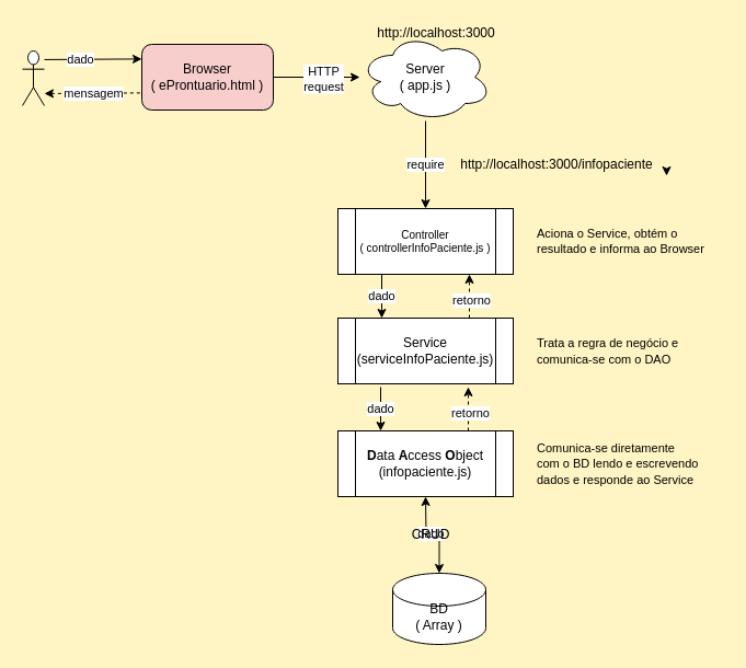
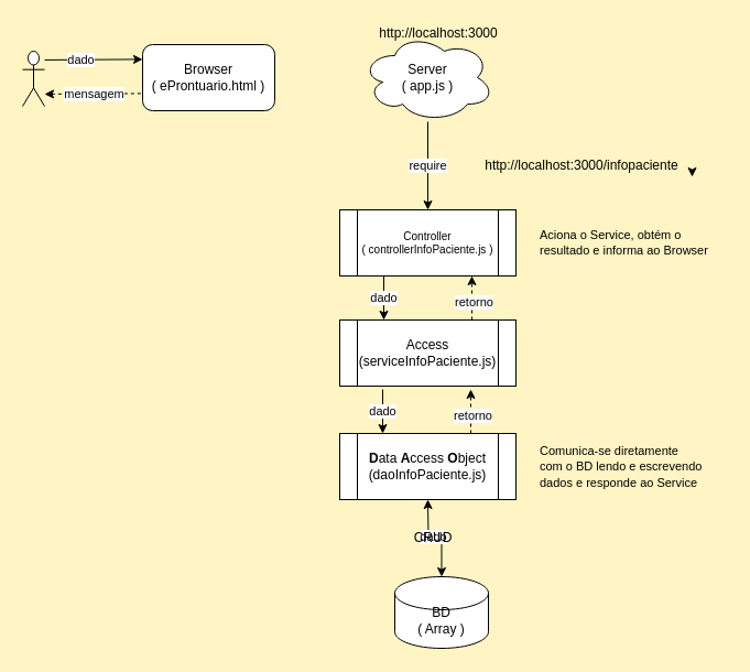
  <mxCell id="0" />
  <mxCell id="1" parent="0" />
  <mxCell id="2" value="" style="edgeStyle=none;rounded=0;orthogonalLoop=1;jettySize=auto;html=1;startArrow=none;startFill=0;endArrow=classic;endFill=1;" parent="1" edge="1"><mxGeometry relative="1" as="geometry"><mxPoint x="40" y="53.937" as="sourcePoint" /><mxPoint x="129" y="53.377" as="targetPoint" /></mxGeometry></mxCell>
  <mxCell id="3" value="dado" style="edgeLabel;html=1;align=center;verticalAlign=middle;resizable=0;points=[];" parent="2" vertex="1" connectable="0"><mxGeometry x="-0.259" relative="1" as="geometry"><mxPoint as="offset" /></mxGeometry></mxCell>
  <mxCell id="4" value="mensagem" style="edgeStyle=none;rounded=0;orthogonalLoop=1;jettySize=auto;html=1;startArrow=classic;startFill=1;endArrow=none;endFill=0;dashed=1;" parent="1" edge="1"><mxGeometry relative="1" as="geometry"><mxPoint x="40" y="84.937" as="sourcePoint" /><mxPoint x="129" y="84.377" as="targetPoint" /></mxGeometry></mxCell>
  <mxCell id="5" value="" style="shape=umlActor;verticalLabelPosition=bottom;verticalAlign=top;html=1;outlineConnect=0;" parent="1" vertex="1"><mxGeometry x="20" y="46" width="20" height="50" as="geometry" /></mxCell>
  <mxCell id="6" value="&lt;div&gt;Server&lt;br&gt;&lt;/div&gt;&lt;div&gt;( app.js )&lt;br&gt;&lt;/div&gt;" style="ellipse;shape=cloud;whiteSpace=wrap;html=1;" parent="1" vertex="1"><mxGeometry x="328" y="30" width="120" height="80" as="geometry" /></mxCell>
- <mxCell id="7" value="" style="edgeStyle=orthogonalEdgeStyle;rounded=0;orthogonalLoop=1;jettySize=auto;html=1;startArrow=none;startFill=0;" parent="1" source="9" target="6" edge="1"><mxGeometry relative="1" as="geometry" /></mxCell>
- <mxCell id="8" value="&lt;div&gt;HTTP &lt;br&gt;&lt;/div&gt;&lt;div&gt;request&lt;/div&gt;" style="edgeLabel;html=1;align=center;verticalAlign=middle;resizable=0;points=[];" parent="7" vertex="1" connectable="0"><mxGeometry x="0.143" y="-1" relative="1" as="geometry"><mxPoint as="offset" /></mxGeometry></mxCell>
- <mxCell id="9" value="&lt;div&gt;Browser&lt;/div&gt;&lt;div&gt;( eProntuario.html )&lt;br&gt;&lt;/div&gt;" style="rounded=1;whiteSpace=wrap;html=1;fillColor=#f8cecc;" parent="1" vertex="1"><mxGeometry x="129" y="40" width="120" height="60" as="geometry" /></mxCell>
+ <mxCell id="9" value="&lt;div&gt;Browser&lt;/div&gt;&lt;div&gt;( eProntuario.html )&lt;br&gt;&lt;/div&gt;" style="rounded=1;whiteSpace=wrap;html=1;" parent="1" vertex="1"><mxGeometry x="129" y="40" width="120" height="60" as="geometry" /></mxCell>
  <mxCell id="10" value="require" style="rounded=0;orthogonalLoop=1;jettySize=auto;html=1;startArrow=classic;startFill=1;endArrow=none;endFill=0;" parent="1" source="11" edge="1"><mxGeometry relative="1" as="geometry"><mxPoint x="388" y="110" as="targetPoint" /><Array as="points" /></mxGeometry></mxCell>
  <mxCell id="11" value="&lt;p style=&quot;line-height: 120%&quot;&gt;&lt;/p&gt;&lt;div style=&quot;font-size: 10px&quot;&gt;&lt;font style=&quot;font-size: 10px&quot;&gt;Controller&lt;/font&gt;&lt;/div&gt;&lt;div style=&quot;font-size: 10px&quot;&gt;&lt;font style=&quot;font-size: 10px&quot;&gt;( controllerInfoPaciente.js )&lt;/font&gt;&lt;br&gt;&lt;/div&gt;&lt;p&gt;&lt;/p&gt;" style="shape=process;whiteSpace=wrap;html=1;backgroundOutline=1;" parent="1" vertex="1"><mxGeometry x="308" y="190" width="160" height="60" as="geometry" /></mxCell>
  <mxCell id="12" value="" style="edgeStyle=orthogonalEdgeStyle;rounded=0;orthogonalLoop=1;jettySize=auto;html=1;horizontal=1;verticalAlign=bottom;startArrow=classic;startFill=1;" parent="1" target="15" edge="1"><mxGeometry relative="1" as="geometry"><mxPoint x="388" y="453" as="sourcePoint" /></mxGeometry></mxCell>
  <mxCell id="13" value="dado" style="edgeLabel;html=1;align=center;verticalAlign=middle;resizable=0;points=[];" parent="12" vertex="1" connectable="0"><mxGeometry x="-0.02" y="2" relative="1" as="geometry"><mxPoint as="offset" /></mxGeometry></mxCell>
- <mxCell id="14" value="&lt;div&gt;Service&lt;/div&gt;&lt;div&gt;(serviceInfoPaciente.js)&lt;br&gt;&lt;/div&gt;" style="shape=process;whiteSpace=wrap;html=1;backgroundOutline=1;" parent="1" vertex="1"><mxGeometry x="308" y="290" width="160" height="60" as="geometry" /></mxCell>
+ <mxCell id="14" value="&lt;div&gt;Access&lt;/div&gt;&lt;div&gt;(serviceInfoPaciente.js)&lt;br&gt;&lt;/div&gt;" style="shape=process;whiteSpace=wrap;html=1;backgroundOutline=1;" parent="1" vertex="1"><mxGeometry x="308" y="290" width="160" height="60" as="geometry" /></mxCell>
  <mxCell id="15" value="&lt;div&gt;&lt;br&gt;&lt;/div&gt;&lt;div&gt;BD&lt;/div&gt;&lt;div&gt;( Array )&lt;br&gt;&lt;/div&gt;" style="shape=cylinder2;whiteSpace=wrap;html=1;boundedLbl=1;backgroundOutline=1;size=15;" parent="1" vertex="1"><mxGeometry x="358" y="523" width="85" height="65" as="geometry" /></mxCell>
  <mxCell id="16" value="http://localhost:3000" style="text;html=1;strokeColor=none;fillColor=none;align=center;verticalAlign=middle;whiteSpace=wrap;rounded=0;" parent="1" vertex="1"><mxGeometry x="378" y="20" width="40" height="20" as="geometry" /></mxCell>
- <mxCell id="17" value="http://localhost:3000/infopaciente" style="text;html=1;strokeColor=none;fillColor=none;align=center;verticalAlign=middle;whiteSpace=wrap;rounded=0;" parent="1" vertex="1"><mxGeometry x="408" y="140" width="200" height="20" as="geometry" /></mxCell>
+ <mxCell id="17" value="http://localhost:3000/infopaciente" style="text;html=1;strokeColor=none;fillColor=none;align=center;verticalAlign=middle;whiteSpace=wrap;rounded=0;" parent="1" vertex="1"><mxGeometry x="428" y="140" width="200" height="20" as="geometry" /></mxCell>
  <mxCell id="18" value="dado" style="endArrow=classic;html=1;exitX=0;exitY=1;exitDx=0;exitDy=0;entryX=0;entryY=0;entryDx=0;entryDy=0;" parent="1" edge="1"><mxGeometry width="50" height="50" relative="1" as="geometry"><mxPoint x="348" y="250" as="sourcePoint" /><mxPoint x="348" y="290" as="targetPoint" /></mxGeometry></mxCell>
  <mxCell id="19" value="" style="endArrow=classic;html=1;entryX=0.75;entryY=1;entryDx=0;entryDy=0;dashed=1;" parent="1" target="11" edge="1"><mxGeometry width="50" height="50" relative="1" as="geometry"><mxPoint x="428" y="290" as="sourcePoint" /><mxPoint x="468" y="250" as="targetPoint" /></mxGeometry></mxCell>
  <mxCell id="20" value="&lt;div&gt;retorno&lt;/div&gt;" style="edgeLabel;html=1;align=center;verticalAlign=middle;resizable=0;points=[];" parent="19" vertex="1" connectable="0"><mxGeometry x="-0.15" y="-1" relative="1" as="geometry"><mxPoint as="offset" /></mxGeometry></mxCell>
  <mxCell id="21" value="CRUD" style="text;html=1;strokeColor=none;fillColor=none;align=center;verticalAlign=middle;whiteSpace=wrap;rounded=0;" parent="1" vertex="1"><mxGeometry x="373" y="478" width="40" height="20" as="geometry" /></mxCell>
- <mxCell id="22" value="&lt;div&gt;&lt;b&gt;D&lt;/b&gt;ata &lt;b&gt;A&lt;/b&gt;ccess &lt;b&gt;O&lt;/b&gt;bject&lt;br&gt;&lt;/div&gt;&lt;div&gt;(infopaciente.js)&lt;br&gt;&lt;/div&gt;" style="shape=process;whiteSpace=wrap;html=1;backgroundOutline=1;" vertex="1" parent="1"><mxGeometry x="308" y="393" width="160" height="60" as="geometry" /></mxCell>
+ <mxCell id="22" value="&lt;div&gt;&lt;b&gt;D&lt;/b&gt;ata &lt;b&gt;A&lt;/b&gt;ccess &lt;b&gt;O&lt;/b&gt;bject&lt;br&gt;&lt;/div&gt;&lt;div&gt;(daoInfoPaciente.js)&lt;br&gt;&lt;/div&gt;" style="shape=process;whiteSpace=wrap;html=1;backgroundOutline=1;" vertex="1" parent="1"><mxGeometry x="308" y="393" width="160" height="60" as="geometry" /></mxCell>
  <mxCell id="23" style="edgeStyle=orthogonalEdgeStyle;rounded=0;orthogonalLoop=1;jettySize=auto;html=1;exitX=1;exitY=0.75;exitDx=0;exitDy=0;entryX=1;entryY=1;entryDx=0;entryDy=0;" edge="1" parent="1" source="17" target="17"><mxGeometry relative="1" as="geometry" /></mxCell>
  <mxCell id="24" value="dado" style="endArrow=classic;html=1;exitX=0;exitY=1;exitDx=0;exitDy=0;entryX=0;entryY=0;entryDx=0;entryDy=0;" edge="1" parent="1"><mxGeometry width="50" height="50" relative="1" as="geometry"><mxPoint x="347" y="353" as="sourcePoint" /><mxPoint x="347" y="393" as="targetPoint" /></mxGeometry></mxCell>
  <mxCell id="25" value="" style="endArrow=classic;html=1;entryX=0.75;entryY=1;entryDx=0;entryDy=0;dashed=1;" edge="1" parent="1"><mxGeometry width="50" height="50" relative="1" as="geometry"><mxPoint x="427" y="393" as="sourcePoint" /><mxPoint x="427" y="353" as="targetPoint" /></mxGeometry></mxCell>
  <mxCell id="26" value="&lt;div&gt;retorno&lt;/div&gt;" style="edgeLabel;html=1;align=center;verticalAlign=middle;resizable=0;points=[];" vertex="1" connectable="0" parent="25"><mxGeometry x="-0.15" y="-1" relative="1" as="geometry"><mxPoint as="offset" /></mxGeometry></mxCell>
  <mxCell id="27" value="&lt;div style=&quot;font-size: 11px&quot; align=&quot;left&quot;&gt;&lt;font style=&quot;font-size: 11px&quot;&gt;Aciona o Service, obtém o resultado e informa ao Browser&lt;/font&gt;&lt;/div&gt;" style="text;html=1;strokeColor=none;fillColor=none;align=left;verticalAlign=middle;whiteSpace=wrap;rounded=0;" vertex="1" parent="1"><mxGeometry x="488" y="210" width="171" height="20" as="geometry" /></mxCell>
- <mxCell id="28" value="&lt;font style=&quot;font-size: 11px&quot;&gt;Trata a regra de negócio e comunica-se com o DAO&lt;/font&gt;" style="text;html=1;strokeColor=none;fillColor=none;align=left;verticalAlign=middle;whiteSpace=wrap;rounded=0;" vertex="1" parent="1"><mxGeometry x="488" y="310" width="151" height="20" as="geometry" /></mxCell>
  <mxCell id="29" value="&lt;font style=&quot;font-size: 11px&quot;&gt;Comunica-se diretamente com o BD lendo e escrevendo dados e responde ao Service&lt;/font&gt;" style="text;html=1;strokeColor=none;fillColor=none;align=left;verticalAlign=middle;whiteSpace=wrap;rounded=0;" vertex="1" parent="1"><mxGeometry x="488" y="413" width="151" height="20" as="geometry" /></mxCell>
